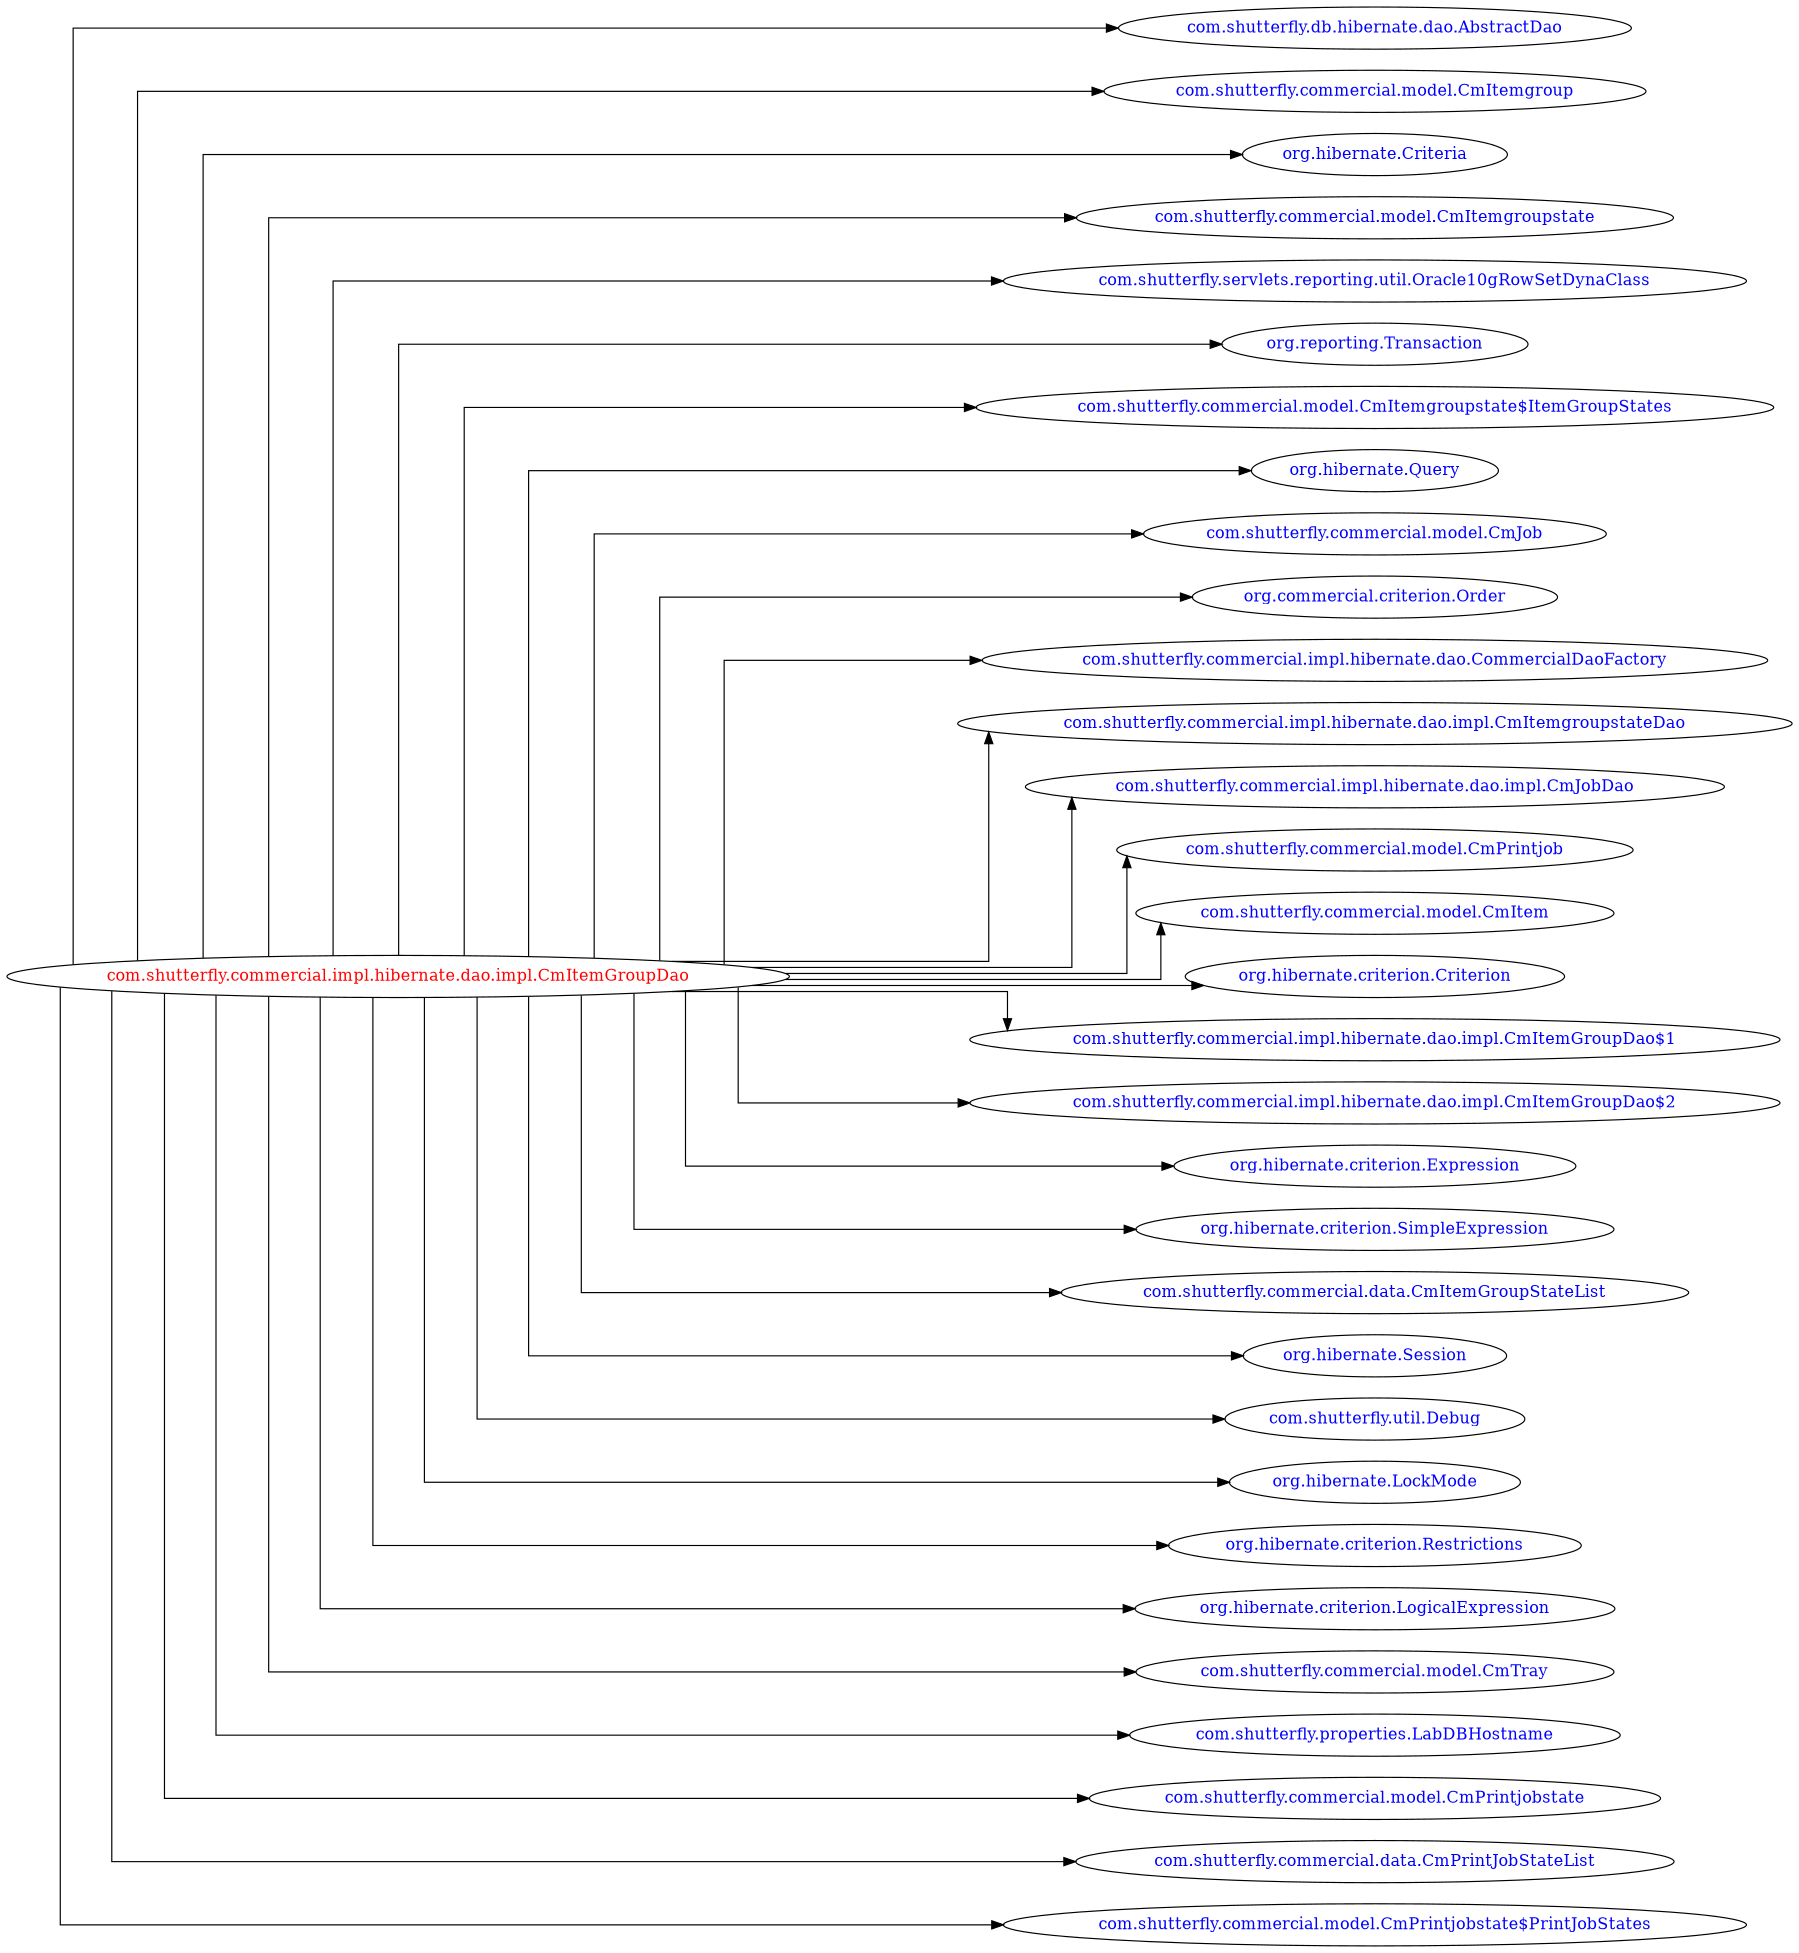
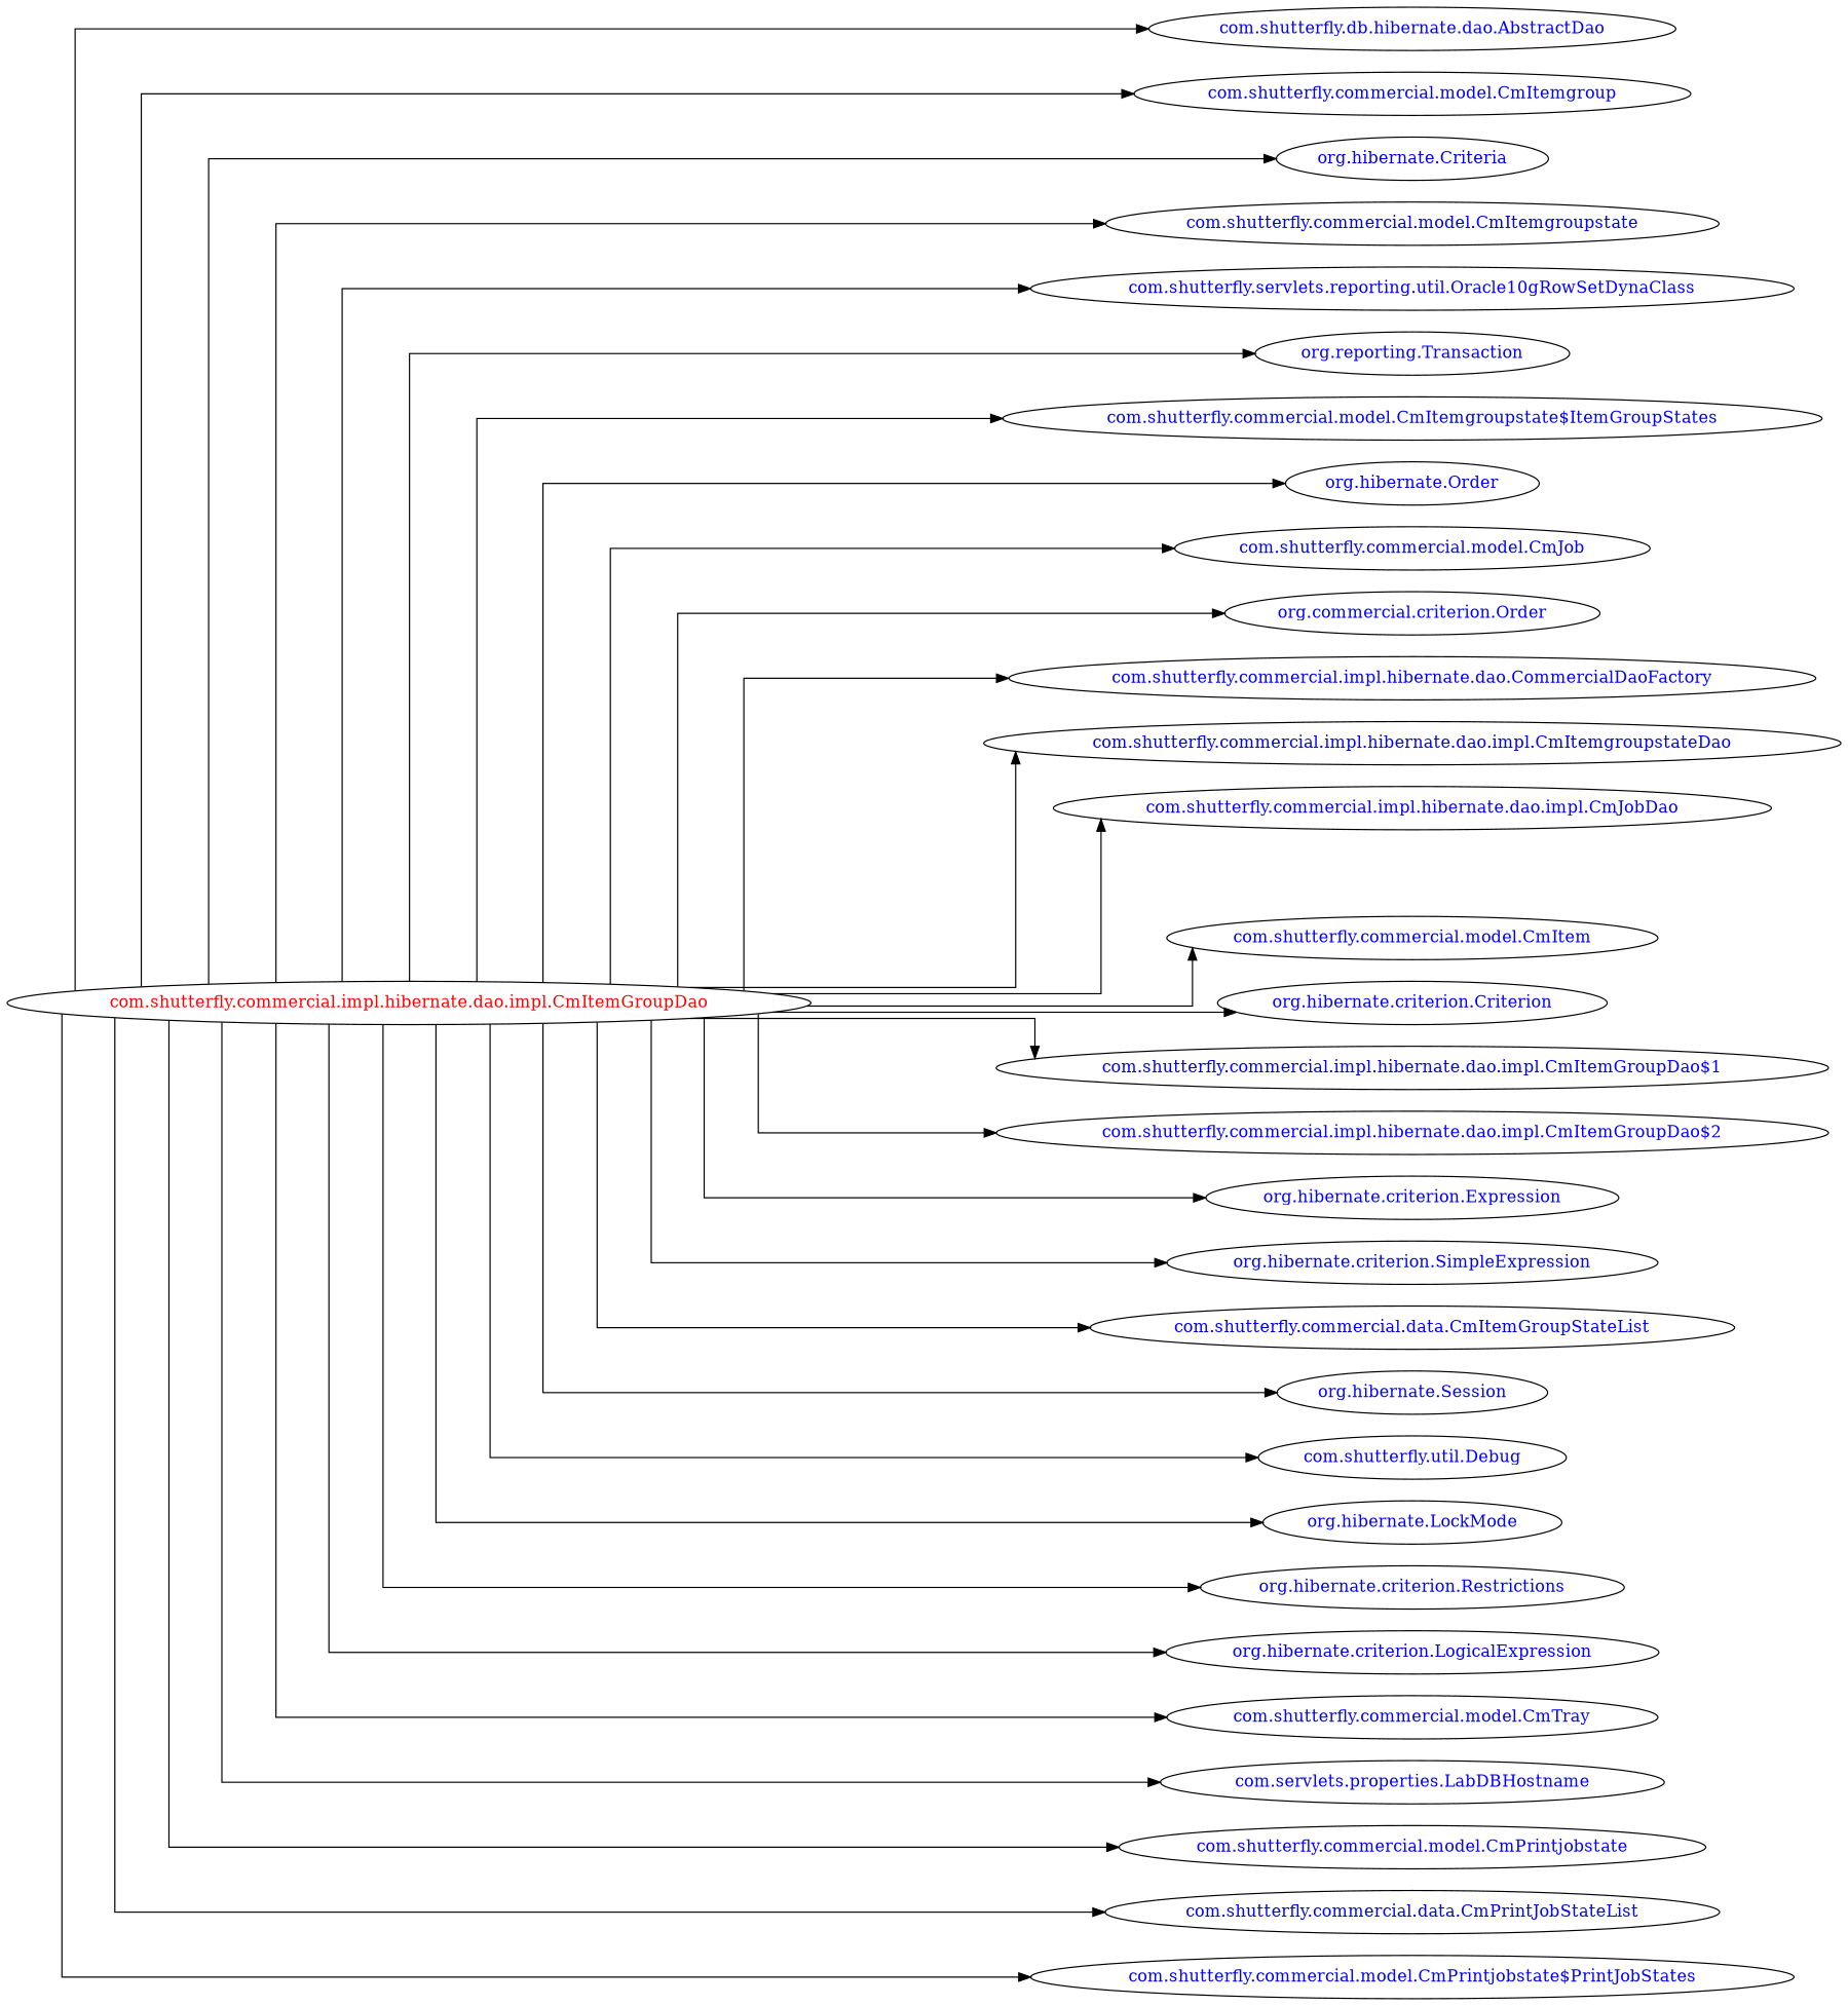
  digraph {
    concentrate=true
    rankdir=LR
    ranksep=2.0
    splines=ortho
    node [fontcolor=blue]
    "com.shutterfly.commercial.impl.hibernate.dao.impl.CmItemGroupDao" [fontcolor=red]
    "com.shutterfly.db.hibernate.dao.AbstractDao"
    "com.shutterfly.commercial.model.CmItemgroup"
    "org.hibernate.Criteria"
    "com.shutterfly.commercial.model.CmItemgroupstate"
    "com.shutterfly.servlets.reporting.util.Oracle10gRowSetDynaClass"
    n7 [label="org.reporting.Transaction"]
    "com.shutterfly.commercial.model.CmItemgroupstate$ItemGroupStates"
-   "org.hibernate.Query"
+   "org.hibernate.Query" [label="org.hibernate.Order"]
    "com.shutterfly.commercial.model.CmJob"
    n11 [label="org.commercial.criterion.Order"]
    "com.shutterfly.commercial.impl.hibernate.dao.CommercialDaoFactory"
    "com.shutterfly.commercial.impl.hibernate.dao.impl.CmItemgroupstateDao"
    "com.shutterfly.commercial.impl.hibernate.dao.impl.CmJobDao"
-   "com.shutterfly.commercial.model.CmPrintjob"
    "com.shutterfly.commercial.model.CmItem"
    "org.hibernate.criterion.Criterion"
    "com.shutterfly.commercial.impl.hibernate.dao.impl.CmItemGroupDao$1"
    "com.shutterfly.commercial.impl.hibernate.dao.impl.CmItemGroupDao$2"
    "org.hibernate.criterion.Expression"
    "org.hibernate.criterion.SimpleExpression"
    "com.shutterfly.commercial.data.CmItemGroupStateList"
    "org.hibernate.Session"
    "com.shutterfly.util.Debug"
    "org.hibernate.LockMode"
    "org.hibernate.criterion.Restrictions"
    "org.hibernate.criterion.LogicalExpression"
    "com.shutterfly.commercial.model.CmTray"
-   "com.shutterfly.properties.LabDBHostname"
+   "com.shutterfly.properties.LabDBHostname" [label="com.servlets.properties.LabDBHostname"]
    "com.shutterfly.commercial.model.CmPrintjobstate"
    "com.shutterfly.commercial.data.CmPrintJobStateList"
    "com.shutterfly.commercial.model.CmPrintjobstate$PrintJobStates"
    "com.shutterfly.commercial.impl.hibernate.dao.impl.CmItemGroupDao" -> "com.shutterfly.db.hibernate.dao.AbstractDao"
    "com.shutterfly.commercial.impl.hibernate.dao.impl.CmItemGroupDao" -> "com.shutterfly.commercial.model.CmItemgroup"
    "com.shutterfly.commercial.impl.hibernate.dao.impl.CmItemGroupDao" -> "org.hibernate.Criteria"
    "com.shutterfly.commercial.impl.hibernate.dao.impl.CmItemGroupDao" -> "com.shutterfly.commercial.model.CmItemgroupstate"
    "com.shutterfly.commercial.impl.hibernate.dao.impl.CmItemGroupDao" -> "com.shutterfly.servlets.reporting.util.Oracle10gRowSetDynaClass"
    "com.shutterfly.commercial.impl.hibernate.dao.impl.CmItemGroupDao" -> n7
    "com.shutterfly.commercial.impl.hibernate.dao.impl.CmItemGroupDao" -> "com.shutterfly.commercial.model.CmItemgroupstate$ItemGroupStates"
    "com.shutterfly.commercial.impl.hibernate.dao.impl.CmItemGroupDao" -> "org.hibernate.Query"
    "com.shutterfly.commercial.impl.hibernate.dao.impl.CmItemGroupDao" -> "com.shutterfly.commercial.model.CmJob"
    "com.shutterfly.commercial.impl.hibernate.dao.impl.CmItemGroupDao" -> n11
    "com.shutterfly.commercial.impl.hibernate.dao.impl.CmItemGroupDao" -> "com.shutterfly.commercial.impl.hibernate.dao.CommercialDaoFactory"
    "com.shutterfly.commercial.impl.hibernate.dao.impl.CmItemGroupDao" -> "com.shutterfly.commercial.impl.hibernate.dao.impl.CmItemgroupstateDao"
    "com.shutterfly.commercial.impl.hibernate.dao.impl.CmItemGroupDao" -> "com.shutterfly.commercial.impl.hibernate.dao.impl.CmJobDao"
-   "com.shutterfly.commercial.impl.hibernate.dao.impl.CmItemGroupDao" -> "com.shutterfly.commercial.model.CmPrintjob"
    "com.shutterfly.commercial.impl.hibernate.dao.impl.CmItemGroupDao" -> "com.shutterfly.commercial.model.CmItem"
    "com.shutterfly.commercial.impl.hibernate.dao.impl.CmItemGroupDao" -> "org.hibernate.criterion.Criterion"
    "com.shutterfly.commercial.impl.hibernate.dao.impl.CmItemGroupDao" -> "com.shutterfly.commercial.impl.hibernate.dao.impl.CmItemGroupDao$1"
    "com.shutterfly.commercial.impl.hibernate.dao.impl.CmItemGroupDao" -> "com.shutterfly.commercial.impl.hibernate.dao.impl.CmItemGroupDao$2"
    "com.shutterfly.commercial.impl.hibernate.dao.impl.CmItemGroupDao" -> "org.hibernate.criterion.Expression"
    "com.shutterfly.commercial.impl.hibernate.dao.impl.CmItemGroupDao" -> "org.hibernate.criterion.SimpleExpression"
    "com.shutterfly.commercial.impl.hibernate.dao.impl.CmItemGroupDao" -> "com.shutterfly.commercial.data.CmItemGroupStateList"
    "com.shutterfly.commercial.impl.hibernate.dao.impl.CmItemGroupDao" -> "org.hibernate.Session"
    "com.shutterfly.commercial.impl.hibernate.dao.impl.CmItemGroupDao" -> "com.shutterfly.util.Debug"
    "com.shutterfly.commercial.impl.hibernate.dao.impl.CmItemGroupDao" -> "org.hibernate.LockMode"
    "com.shutterfly.commercial.impl.hibernate.dao.impl.CmItemGroupDao" -> "org.hibernate.criterion.Restrictions"
    "com.shutterfly.commercial.impl.hibernate.dao.impl.CmItemGroupDao" -> "org.hibernate.criterion.LogicalExpression"
    "com.shutterfly.commercial.impl.hibernate.dao.impl.CmItemGroupDao" -> "com.shutterfly.commercial.model.CmTray"
    "com.shutterfly.commercial.impl.hibernate.dao.impl.CmItemGroupDao" -> "com.shutterfly.properties.LabDBHostname"
    "com.shutterfly.commercial.impl.hibernate.dao.impl.CmItemGroupDao" -> "com.shutterfly.commercial.model.CmPrintjobstate"
    "com.shutterfly.commercial.impl.hibernate.dao.impl.CmItemGroupDao" -> "com.shutterfly.commercial.data.CmPrintJobStateList"
    "com.shutterfly.commercial.impl.hibernate.dao.impl.CmItemGroupDao" -> "com.shutterfly.commercial.model.CmPrintjobstate$PrintJobStates"
  }
